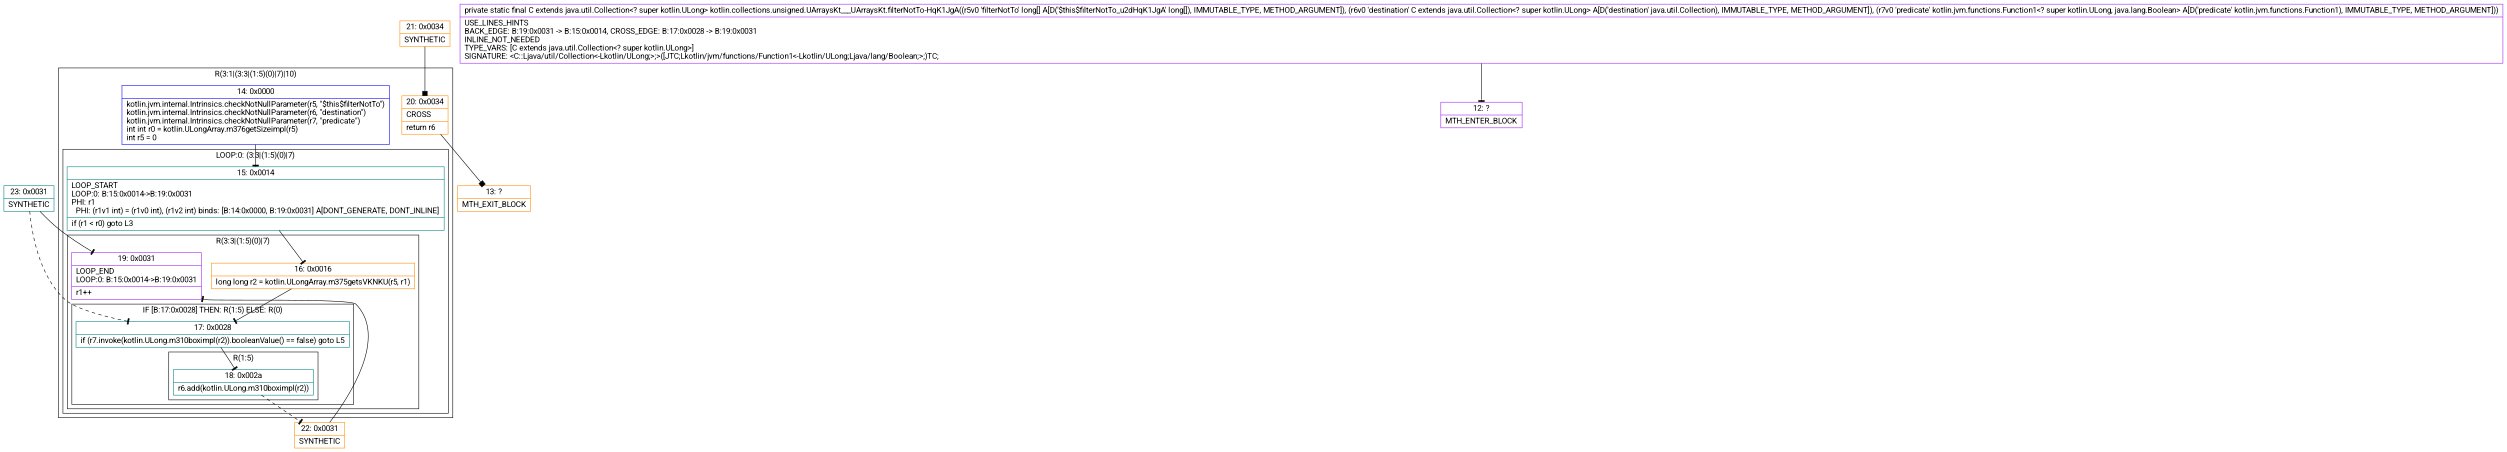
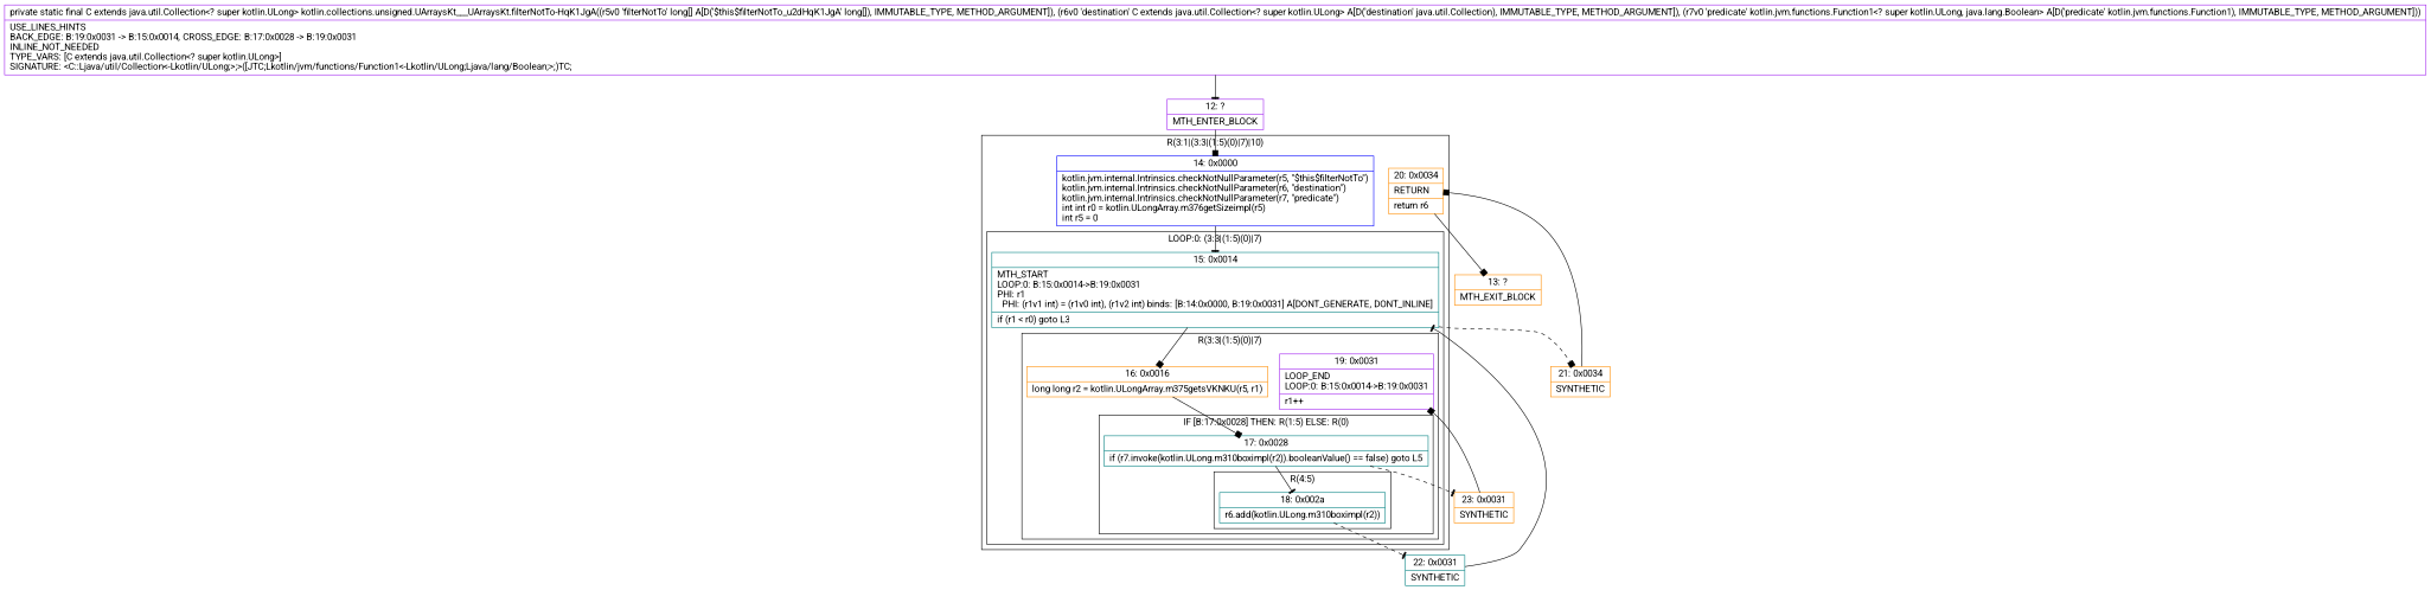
  digraph {
    fontname=Roboto
    node [color=darkorange fontname=Roboto shape=record]
    edge [arrowhead=tee fontname=Roboto]
    n1 [color=teal label="{18\:\ 0x002a|r6.add(kotlin.ULong.m310boximpl(r2))\l}"]
    n2 [color=teal label="{17\:\ 0x0028|if (r7.invoke(kotlin.ULong.m310boximpl(r2)).booleanValue() == false) goto L5\l}"]
    n3 [label="{16\:\ 0x0016|long long r2 = kotlin.ULongArray.m375getsVKNKU(r5, r1)\l}"]
    n4 [color=purple label="{19\:\ 0x0031|LOOP_END\lLOOP:0: B:15:0x0014\-\>B:19:0x0031\l|r1++\l}"]
-   n5 [color=teal label="{15\:\ 0x0014|LOOP_START\lLOOP:0: B:15:0x0014\-\>B:19:0x0031\lPHI: r1 \l  PHI: (r1v1 int) = (r1v0 int), (r1v2 int) binds: [B:14:0x0000, B:19:0x0031] A[DONT_GENERATE, DONT_INLINE]\l|if (r1 \< r0) goto L3\l}"]
+   n5 [color=teal label="{15\:\ 0x0014|MTH_START\lLOOP:0: B:15:0x0014\-\>B:19:0x0031\lPHI: r1 \l  PHI: (r1v1 int) = (r1v0 int), (r1v2 int) binds: [B:14:0x0000, B:19:0x0031] A[DONT_GENERATE, DONT_INLINE]\l|if (r1 \< r0) goto L3\l}"]
    n6 [color=blue label="{14\:\ 0x0000|kotlin.jvm.internal.Intrinsics.checkNotNullParameter(r5, \"$this$filterNotTo\")\lkotlin.jvm.internal.Intrinsics.checkNotNullParameter(r6, \"destination\")\lkotlin.jvm.internal.Intrinsics.checkNotNullParameter(r7, \"predicate\")\lint int r0 = kotlin.ULongArray.m376getSizeimpl(r5)\lint r5 = 0\l}"]
-   n7 [label="{20\:\ 0x0034|CROSS\l|return r6\l}"]
-   n8 [label="{22\:\ 0x0031|SYNTHETIC\l}"]
-   n9 [color=teal label="{23\:\ 0x0031|SYNTHETIC\l}"]
+   n7 [label="{20\:\ 0x0034|RETURN\l|return r6\l}"]
+   n8 [color=teal label="{22\:\ 0x0031|SYNTHETIC\l}"]
+   n9 [label="{23\:\ 0x0031|SYNTHETIC\l}"]
    n10 [label="{21\:\ 0x0034|SYNTHETIC\l}"]
    n11 [label="{13\:\ ?|MTH_EXIT_BLOCK\l}"]
    n12 [color=purple label="{12\:\ ?|MTH_ENTER_BLOCK\l}"]
    n13 [color=purple label="{private static final C extends java.util.Collection\<? super kotlin.ULong\> kotlin.collections.unsigned.UArraysKt___UArraysKt.filterNotTo\-HqK1JgA((r5v0 'filterNotTo' long[] A[D('$this$filterNotTo_u2dHqK1JgA' long[]), IMMUTABLE_TYPE, METHOD_ARGUMENT]), (r6v0 'destination' C extends java.util.Collection\<? super kotlin.ULong\> A[D('destination' java.util.Collection), IMMUTABLE_TYPE, METHOD_ARGUMENT]), (r7v0 'predicate' kotlin.jvm.functions.Function1\<? super kotlin.ULong, java.lang.Boolean\> A[D('predicate' kotlin.jvm.functions.Function1), IMMUTABLE_TYPE, METHOD_ARGUMENT]))  | USE_LINES_HINTS\lBACK_EDGE: B:19:0x0031 \-\> B:15:0x0014, CROSS_EDGE: B:17:0x0028 \-\> B:19:0x0031\lINLINE_NOT_NEEDED\lTYPE_VARS: [C extends java.util.Collection\<? super kotlin.ULong\>]\lSIGNATURE: \<C::Ljava\/util\/Collection\<\-Lkotlin\/ULong;\>;\>([JTC;Lkotlin\/jvm\/functions\/Function1\<\-Lkotlin\/ULong;Ljava\/lang\/Boolean;\>;)TC;\l}"]
    subgraph cluster_1 {
      label="R(3:1|(3:3|(1:5)(0)|7)|10)"
      n6
      n7
      subgraph cluster_2 {
        label="LOOP:0: (3:3|(1:5)(0)|7)"
        n5
        subgraph cluster_3 {
          label="R(3:3|(1:5)(0)|7)"
          n3
          n4
          subgraph cluster_4 {
            label="IF [B:17:0x0028] THEN: R(1:5) ELSE: R(0)"
            n2
            subgraph cluster_5 {
-             label="R(1:5)"
+             label="R(4:5)"
              n1
            }
            subgraph cluster_6 {
              label="R(0)"
            }
          }
        }
      }
    }
    n1 -> n8 [style=dashed]
    n2 -> n1
-   n9 -> n2 [style=dashed]
-   n3 -> n2
-   n5 -> n3
+   n2 -> n9 [style=dashed]
+   n3 -> n2 [arrowhead=box]
+   n5 -> n3 [arrowhead=box]
+   n5 -> n10 [arrowhead=box style=dashed]
    n6 -> n5
    n7 -> n11 [arrowhead=box]
-   n8 -> n4
-   n9 -> n4
+   n8 -> n5
+   n9 -> n4 [arrowhead=box]
    n10 -> n7 [arrowhead=box]
+   n12 -> n6 [arrowhead=box]
    n13 -> n12
  }
